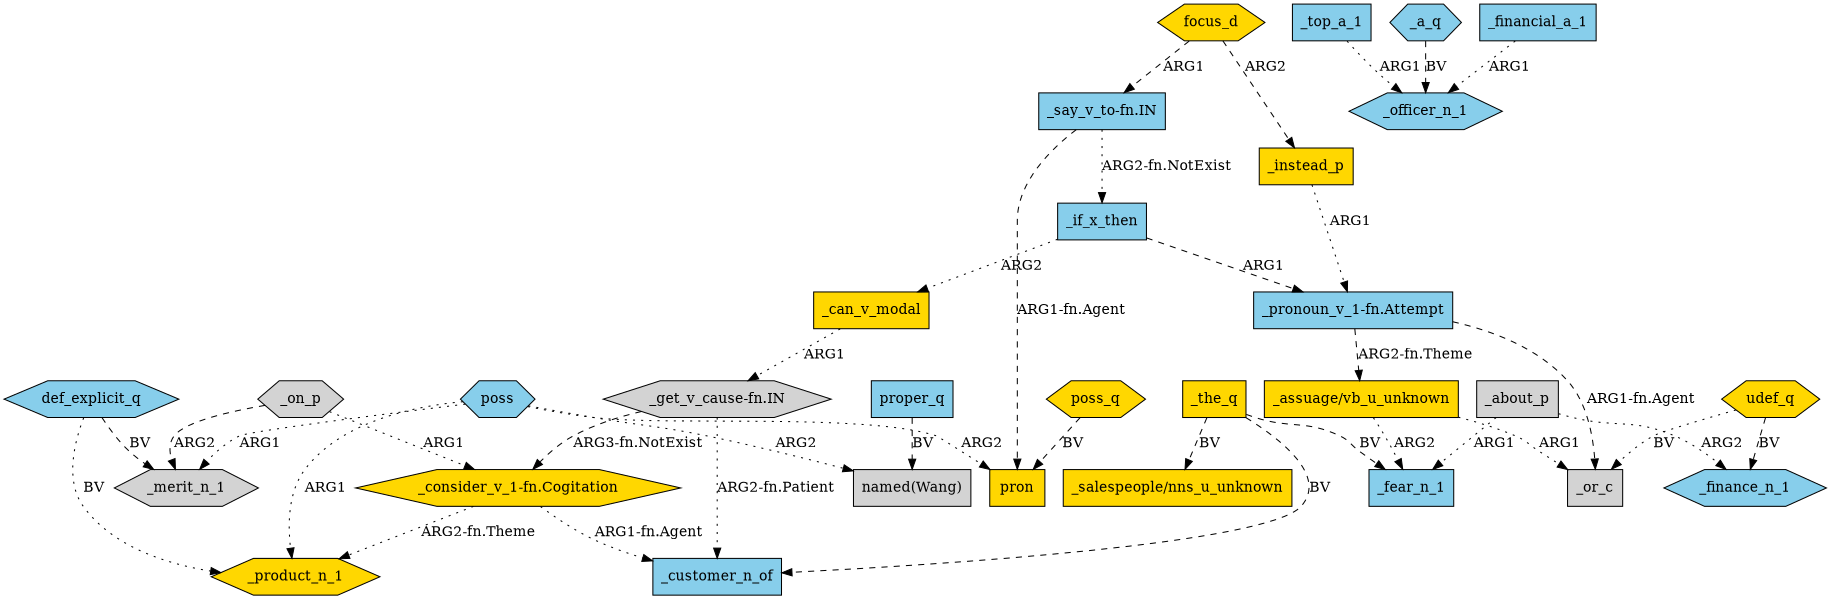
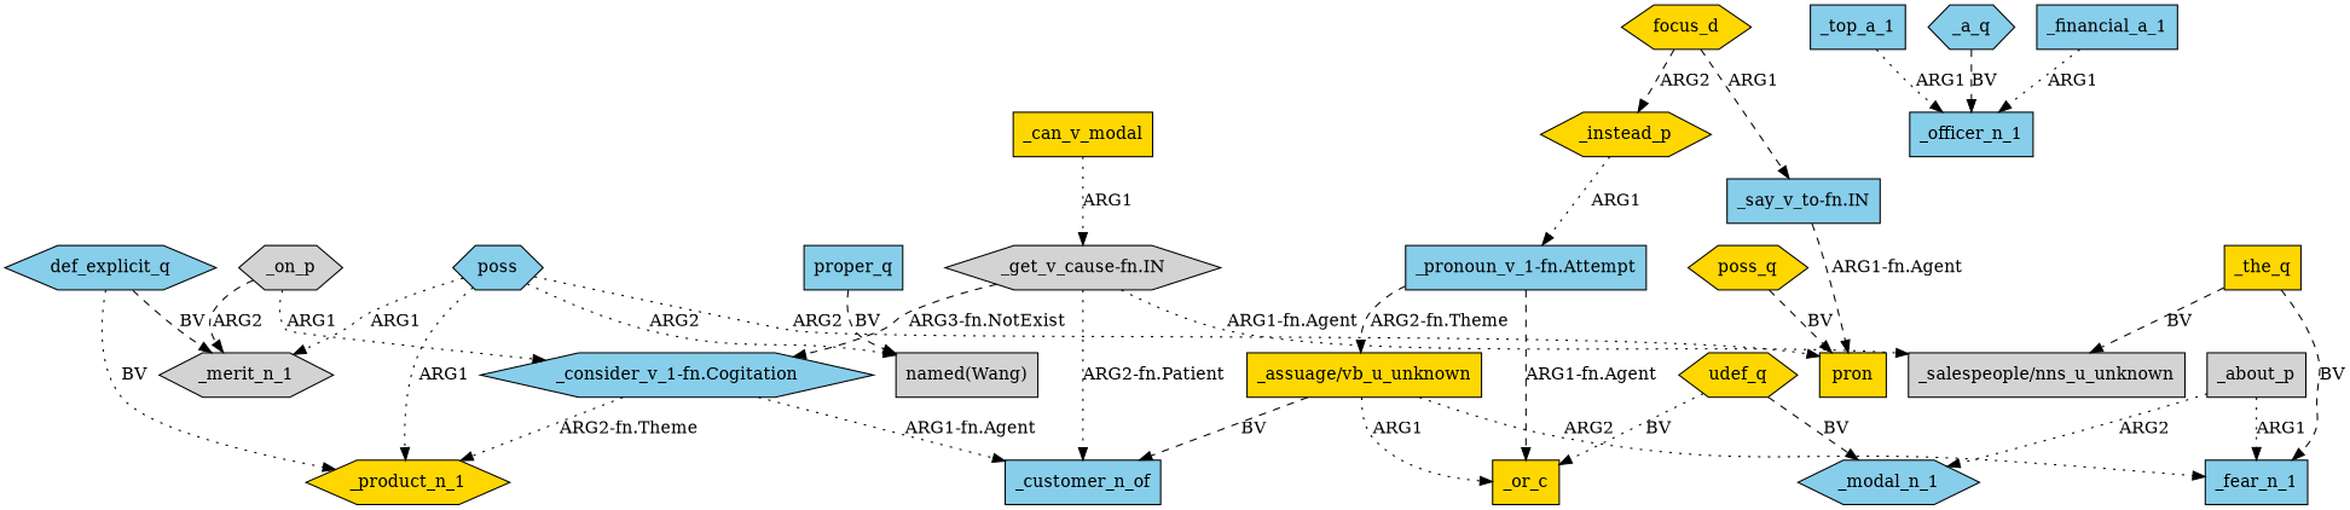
  digraph {
    node [fillcolor=skyblue shape=box style=filled]
    edge [style=dotted]
    def_explicit_q [shape=hexagon]
    _product_n_1 [fillcolor=gold shape=hexagon]
    _merit_n_1 [fillcolor=lightgrey shape=hexagon]
    n4 [label="_pronoun_v_1-fn.Attempt"]
-   _or_c [fillcolor=lightgrey]
+   _or_c [fillcolor=gold]
    "_assuage/vb_u_unknown" [fillcolor=gold]
    _fear_n_1
    poss [shape=hexagon]
    pron [fillcolor=gold]
    "named(Wang)" [fillcolor=lightgrey]
    "_get_v_cause-fn.IN" [fillcolor=lightgrey shape=hexagon]
    _customer_n_of
-   "_salespeople/nns_u_unknown" [fillcolor=gold]
-   "_consider_v_1-fn.Cogitation" [fillcolor=gold shape=hexagon]
+   "_salespeople/nns_u_unknown" [fillcolor=lightgrey]
+   "_consider_v_1-fn.Cogitation" [shape=hexagon]
    udef_q [fillcolor=gold shape=hexagon]
-   _finance_n_1 [shape=hexagon]
-   _officer_n_1 [shape=hexagon]
+   _finance_n_1 [shape=hexagon label=_modal_n_1]
+   _officer_n_1
    _top_a_1
    _can_v_modal [fillcolor=gold]
    _the_q [fillcolor=gold]
    _a_q [shape=hexagon]
    _about_p [fillcolor=lightgrey]
    proper_q
-   _if_x_then
    _on_p [fillcolor=lightgrey shape=hexagon]
-   _instead_p [fillcolor=gold]
+   _instead_p [fillcolor=gold shape=hexagon]
    focus_d [fillcolor=gold shape=hexagon]
    "_say_v_to-fn.IN"
    n29 [fillcolor=gold label=poss_q shape=hexagon]
    _financial_a_1
    def_explicit_q -> _product_n_1 [label=BV]
    def_explicit_q -> _merit_n_1 [label=BV style=dashed]
    n4 -> _or_c [label="ARG1-fn.Agent" style=dashed]
    n4 -> "_assuage/vb_u_unknown" [label="ARG2-fn.Theme" style=dashed]
    "_assuage/vb_u_unknown" -> _or_c [label=ARG1]
    "_assuage/vb_u_unknown" -> _fear_n_1 [label=ARG2]
    poss -> _product_n_1 [label=ARG1]
    poss -> _merit_n_1 [label=ARG1]
    poss -> pron [label=ARG2]
    poss -> "named(Wang)" [label=ARG2]
    "_get_v_cause-fn.IN" -> _customer_n_of [label="ARG2-fn.Patient"]
+   "_get_v_cause-fn.IN" -> "_salespeople/nns_u_unknown" [label="ARG1-fn.Agent"]
    "_get_v_cause-fn.IN" -> "_consider_v_1-fn.Cogitation" [label="ARG3-fn.NotExist" style=dashed]
    "_consider_v_1-fn.Cogitation" -> _product_n_1 [label="ARG2-fn.Theme"]
    "_consider_v_1-fn.Cogitation" -> _customer_n_of [label="ARG1-fn.Agent"]
    udef_q -> _or_c [label=BV]
    udef_q -> _finance_n_1 [label=BV style=dashed]
    _top_a_1 -> _officer_n_1 [label=ARG1]
    _can_v_modal -> "_get_v_cause-fn.IN" [label=ARG1]
    _the_q -> _fear_n_1 [label=BV style=dashed]
-   _the_q -> _customer_n_of [label=BV style=dashed]
+   "_assuage/vb_u_unknown" -> _customer_n_of [label=BV style=dashed]
    _the_q -> "_salespeople/nns_u_unknown" [label=BV style=dashed]
    _a_q -> _officer_n_1 [label=BV style=dashed]
    _about_p -> _fear_n_1 [label=ARG1]
    _about_p -> _finance_n_1 [label=ARG2]
    proper_q -> "named(Wang)" [label=BV style=dashed]
-   _if_x_then -> n4 [label=ARG1 style=dashed]
-   _if_x_then -> _can_v_modal [label=ARG2]
    _on_p -> _merit_n_1 [label=ARG2 style=dashed]
    _on_p -> "_consider_v_1-fn.Cogitation" [label=ARG1]
    _instead_p -> n4 [label=ARG1]
    focus_d -> _instead_p [label=ARG2 style=dashed]
    focus_d -> "_say_v_to-fn.IN" [label=ARG1 style=dashed]
    "_say_v_to-fn.IN" -> pron [label="ARG1-fn.Agent" style=dashed]
-   "_say_v_to-fn.IN" -> _if_x_then [label="ARG2-fn.NotExist"]
    n29 -> pron [label=BV style=dashed]
    _financial_a_1 -> _officer_n_1 [label=ARG1]
  }
